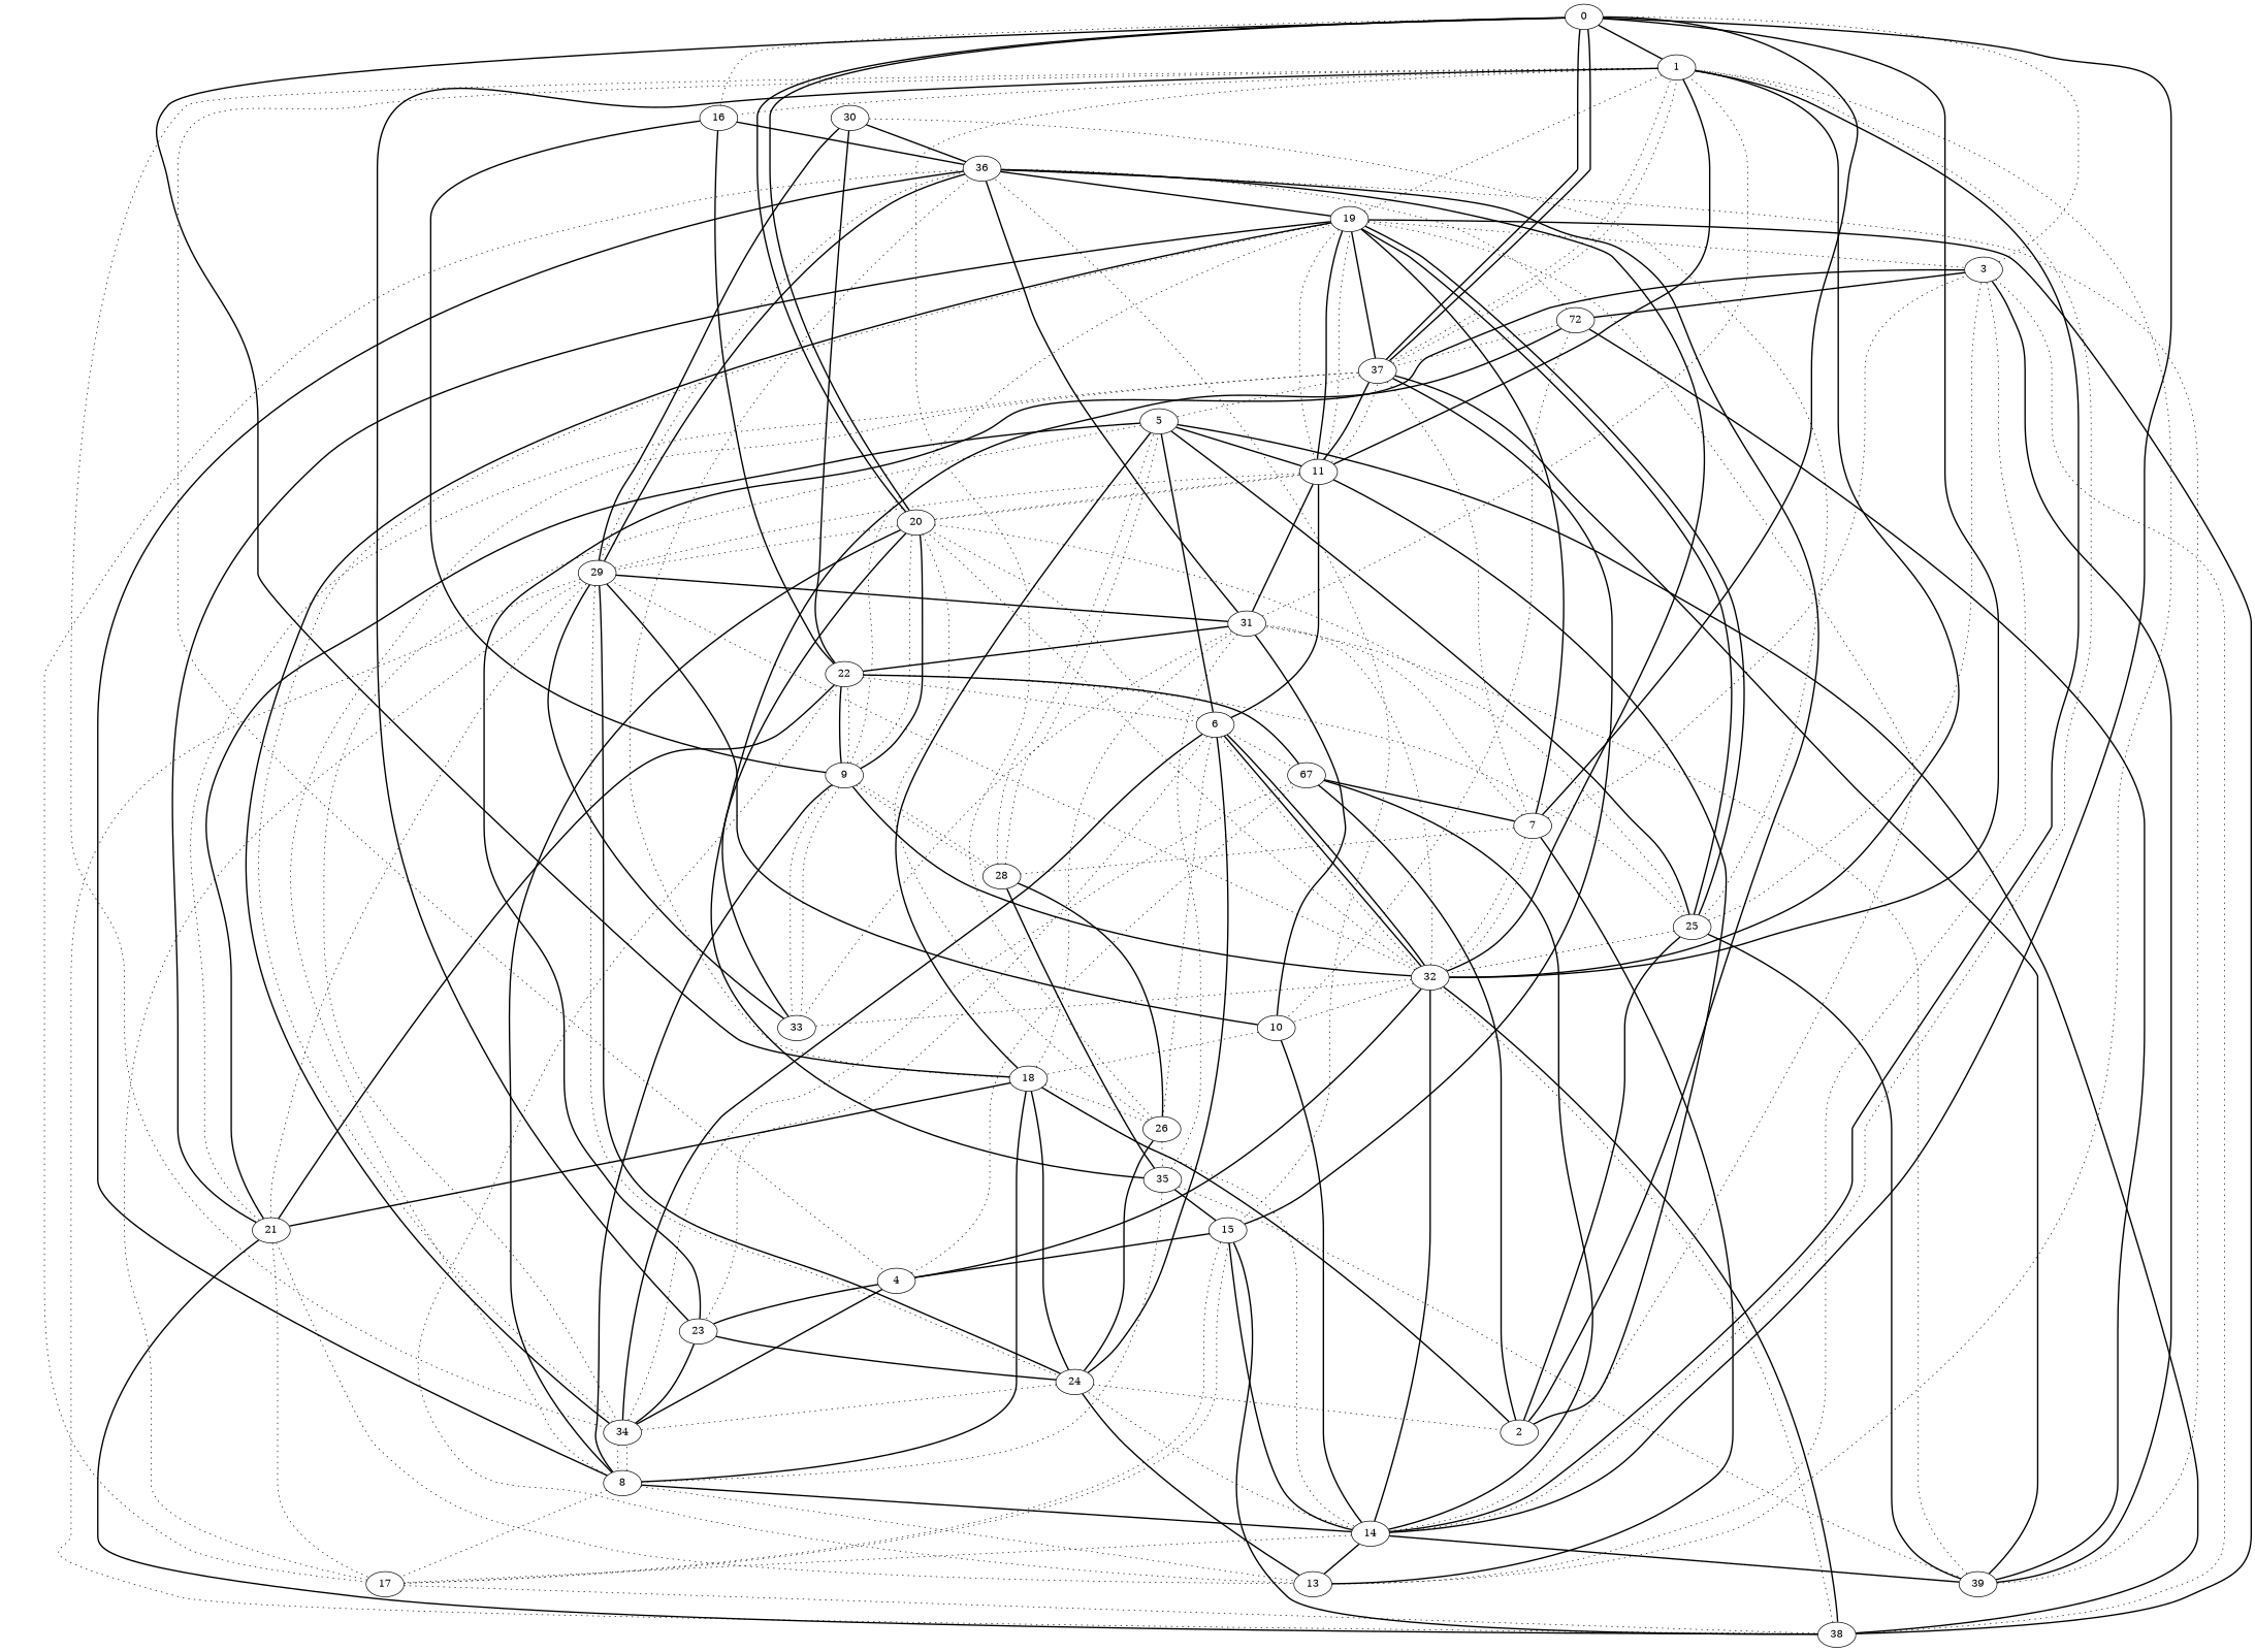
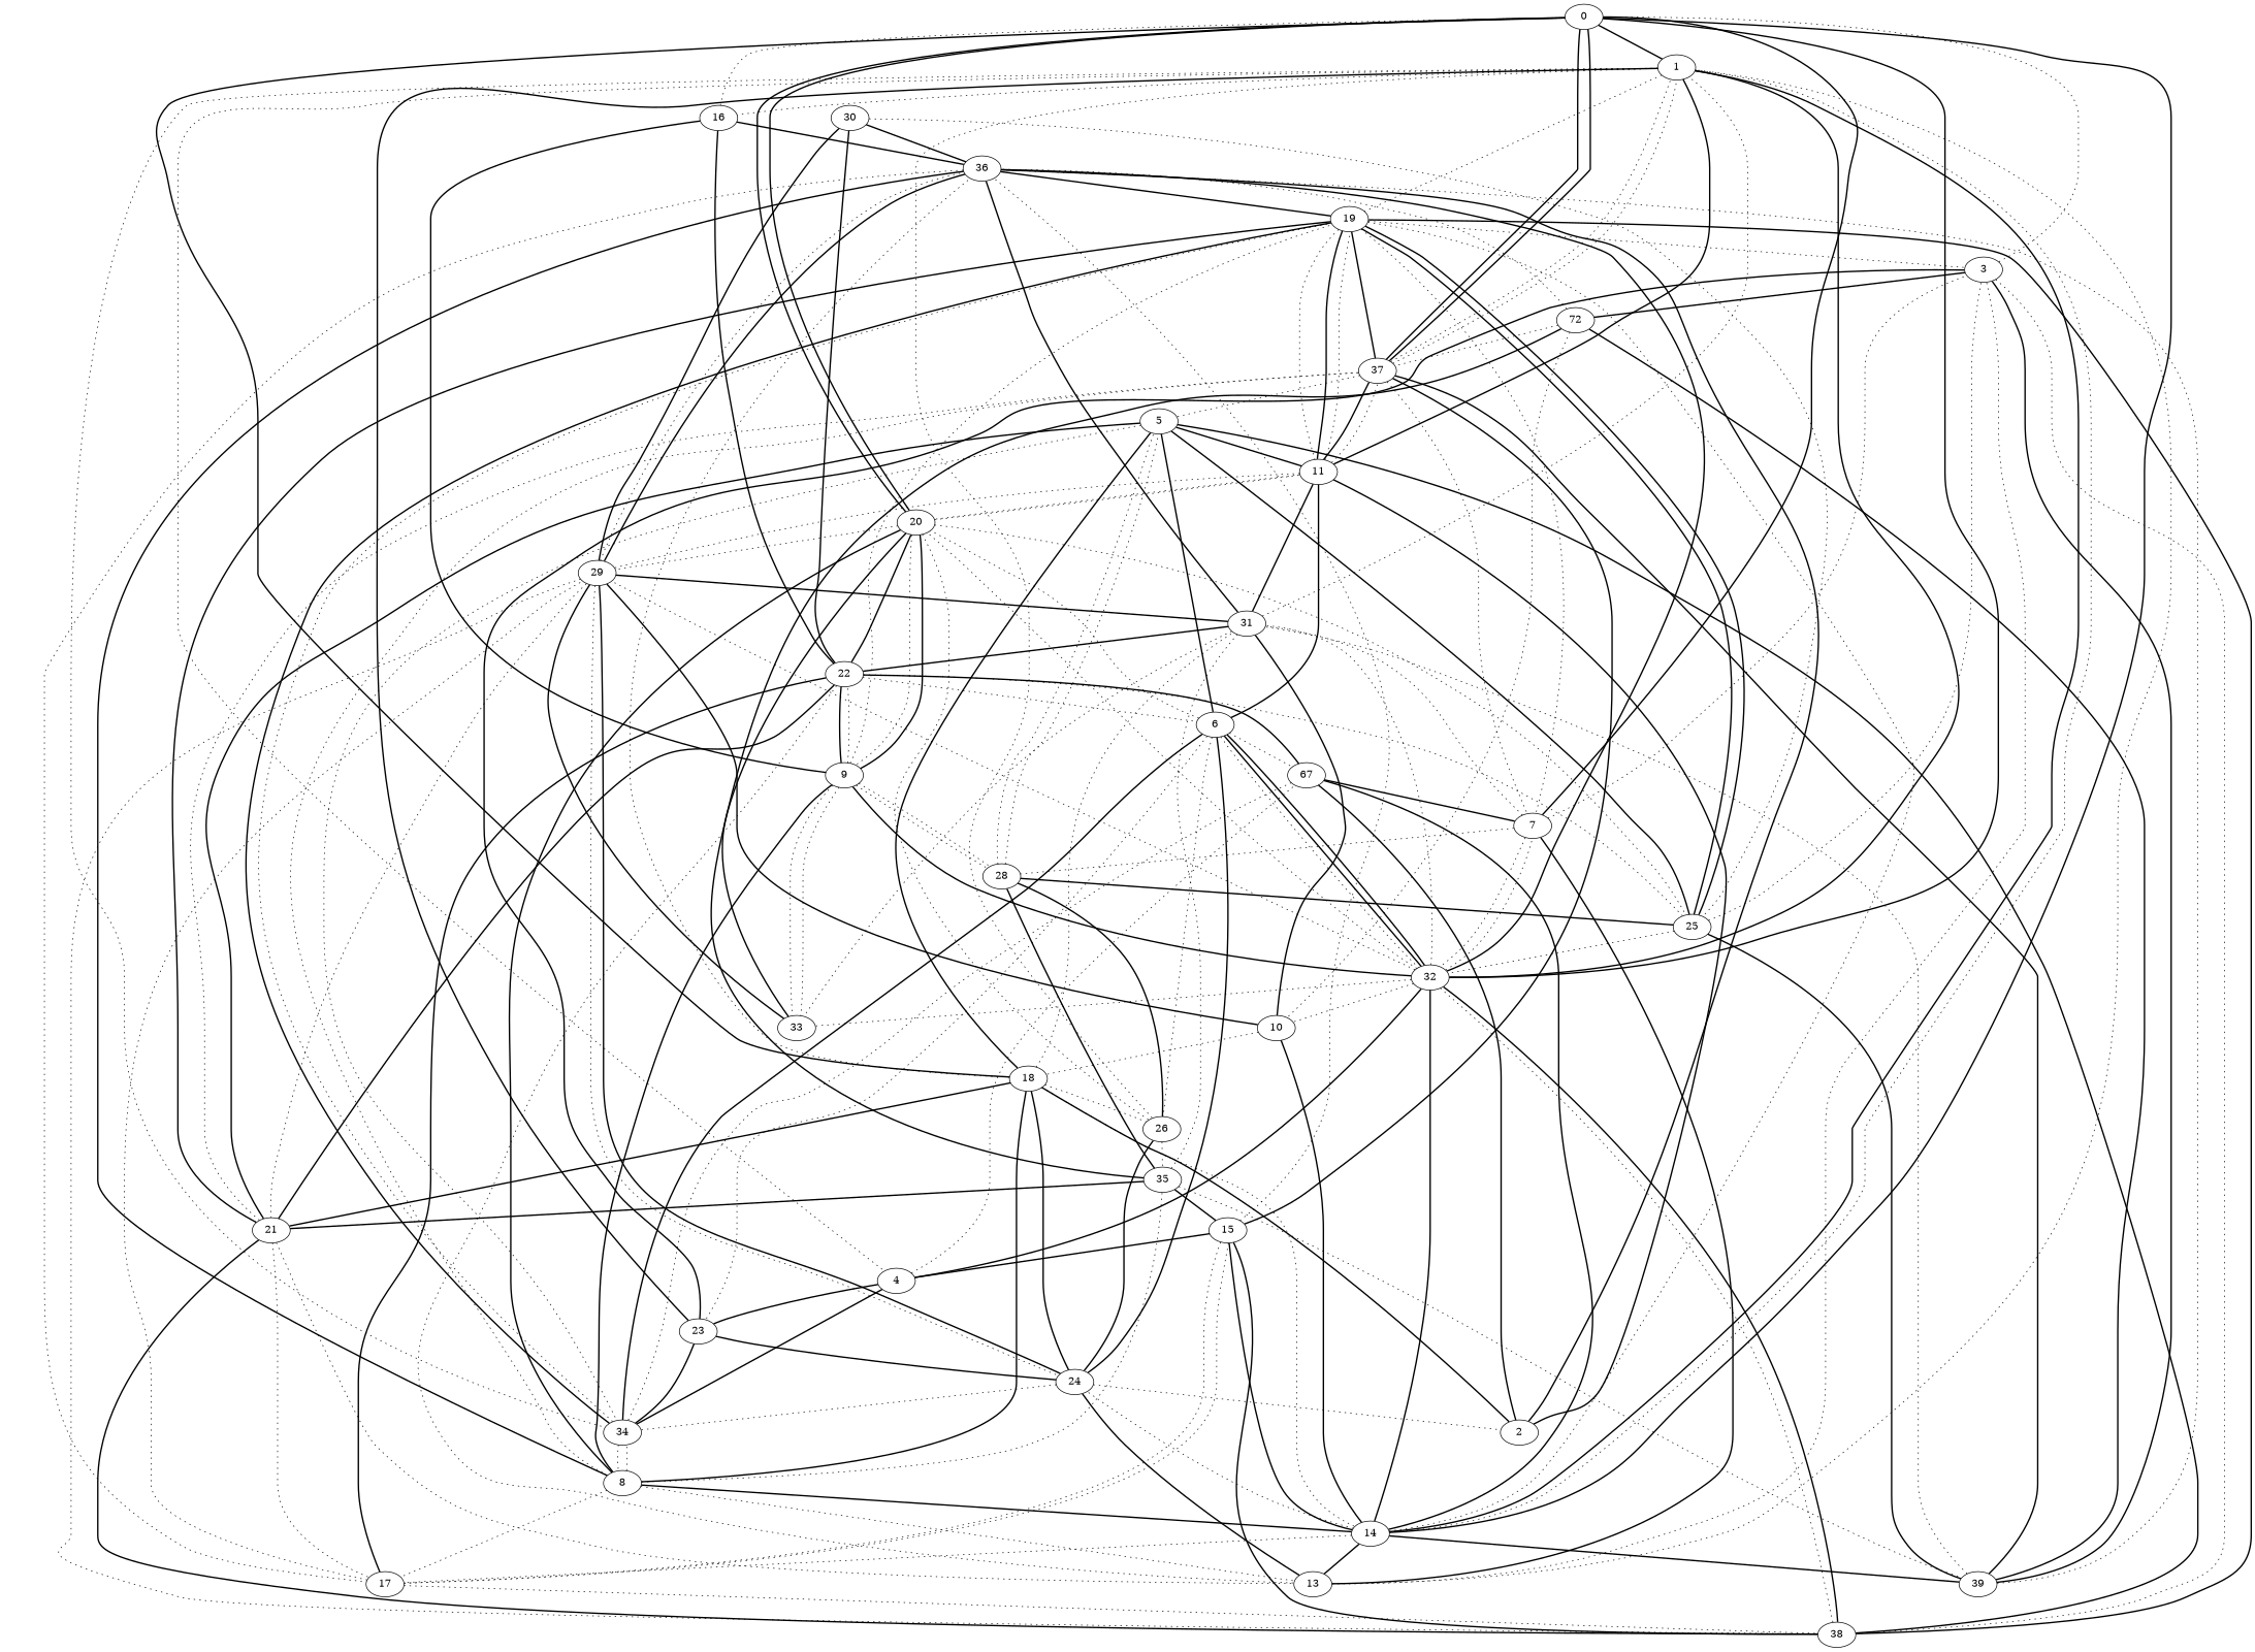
  graph {
    edge [style=bold]
    0
    1
    3
    7
    16
    18
    20
    32
    37
    4
    11
    13
    19
    26
    34
    n16 [label=72]
    23
    38
    39
    28
    31
    36
    9
    5
    14
    21
    25
    8
    22
    29
    6
    33
    10
    n34 [label=67]
    2
    35
    24
    17
    15
    30
    0 -- 1
    0 -- 3 [style=dotted]
    0 -- 7
    0 -- 16 [style=dotted]
    0 -- 18
    0 -- 20
    0 -- 32
    0 -- 37
    1 -- 16 [style=dotted]
    1 -- 4 [style=dotted]
    1 -- 11
    1 -- 13 [style=dotted]
    1 -- 19 [style=dotted]
    1 -- 26 [style=dotted]
    1 -- 34 [style=dotted]
    3 -- n16
    3 -- 23
    3 -- 38 [style=dotted]
    3 -- 39
    7 -- 3 [style=dotted]
    7 -- 32 [style=dotted]
    7 -- 13
    7 -- 28 [style=dotted]
    7 -- 31 [style=dotted]
    16 -- 36
    16 -- 9
    18 -- 26 [style=dotted]
    18 -- 31 [style=dotted]
    18 -- 36 [style=dotted]
    18 -- 5
    18 -- 14 [style=dotted]
    18 -- 21
    20 -- 0
    20 -- 11 [style=dotted]
    20 -- 26 [style=dotted]
    20 -- 9 [style=dotted]
    20 -- 25 [style=dotted]
    20 -- 8
+   20 -- 22
    20 -- 29 [style=dotted]
    32 -- 1
    32 -- 7 [style=dotted]
    32 -- 20 [style=dotted]
    32 -- 38 [style=dotted]
    32 -- 38
    32 -- 31 [style=dotted]
    32 -- 36
    32 -- 29 [style=dotted]
    32 -- 6
    32 -- 6
    32 -- 33 [style=dotted]
    32 -- 10 [style=dotted]
    37 -- 0
    37 -- 1 [style=dotted]
    37 -- 1 [style=dotted]
    37 -- 7 [style=dotted]
    37 -- 19
    37 -- 39
    37 -- 5 [style=dotted]
    4 -- 32
    4 -- 23
    4 -- n34 [style=dotted]
    11 -- 20 [style=dotted]
    11 -- 37
    11 -- 37 [style=dotted]
    11 -- 19 [style=dotted]
    11 -- 31
    11 -- 29 [style=dotted]
    11 -- 6
    11 -- 2
    13 -- 3 [style=dotted]
    19 -- 3 [style=dotted]
-   19 -- 7
+   19 -- 7 [style=dotted]
    19 -- 11 [style=dotted]
    19 -- 11
    19 -- 34
    19 -- 14 [style=dotted]
    19 -- 21
    19 -- 25
    26 -- 28
    26 -- 35 [style=dotted]
    34 -- 4
    34 -- 19 [style=dotted]
    34 -- 23
    34 -- 8 [style=dotted]
    34 -- 6
    n16 -- 37 [style=dotted]
    n16 -- 39
    n16 -- 36 [style=dotted]
    n16 -- 10 [style=dotted]
    23 -- 1
    23 -- 24
    38 -- 19
    38 -- 5
    39 -- 31 [style=dotted]
    39 -- 25
    28 -- 5 [style=dotted]
    28 -- 5 [style=dotted]
    31 -- 1 [style=dotted]
    31 -- 36
    31 -- 22
    31 -- 33 [style=dotted]
    36 -- 19
    36 -- 39 [style=dotted]
    36 -- 2
    36 -- 17 [style=dotted]
    9 -- 20
    9 -- 32
    9 -- 19 [style=dotted]
    9 -- 28 [style=dotted]
    9 -- 28 [style=dotted]
    9 -- 8
    9 -- 22 [style=dotted]
    9 -- 33 [style=dotted]
    9 -- 33 [style=dotted]
    5 -- 11
    5 -- 34 [style=dotted]
    5 -- 25
    5 -- 6
    14 -- 0
    14 -- 1
    14 -- 1 [style=dotted]
    14 -- 32
    14 -- 13
    14 -- 39
    14 -- 10
    14 -- n34
    14 -- 24 [style=dotted]
    14 -- 17 [style=dotted]
    21 -- 37 [style=dotted]
    21 -- 13 [style=dotted]
    21 -- 38
    21 -- 5
    21 -- 22
    21 -- 17 [style=dotted]
    25 -- 3 [style=dotted]
    25 -- 32 [style=dotted]
    25 -- 19
    8 -- 18
    8 -- 37 [style=dotted]
    8 -- 13 [style=dotted]
    8 -- 34 [style=dotted]
    8 -- 36
    8 -- 14
    8 -- 35 [style=dotted]
    8 -- 17 [style=dotted]
    22 -- 16
    22 -- 13 [style=dotted]
    22 -- 9
    22 -- 25 [style=dotted]
    22 -- 6 [style=dotted]
    29 -- 38 [style=dotted]
    29 -- 31
    29 -- 36 [style=dotted]
    29 -- 36
    29 -- 21 [style=dotted]
    29 -- 10
    29 -- 24 [style=dotted]
    6 -- 20 [style=dotted]
    6 -- 32 [style=dotted]
    6 -- 26 [style=dotted]
    6 -- 23 [style=dotted]
    6 -- n34 [style=dotted]
    33 -- 20
    33 -- 29
    10 -- 18 [style=dotted]
    10 -- 31
    n34 -- 7
    n34 -- 34 [style=dotted]
    n34 -- 22
    2 -- 18
-   2 -- 25
+   28 -- 25
    2 -- n34
    35 -- n16
    35 -- 39 [style=dotted]
    35 -- 28
    35 -- 31 [style=dotted]
+   35 -- 21
    35 -- 15
    24 -- 18
    24 -- 13
    24 -- 26
    24 -- 34 [style=dotted]
    24 -- 29
    24 -- 6
    24 -- 2 [style=dotted]
    17 -- 38 [style=dotted]
+   17 -- 22
    17 -- 29 [style=dotted]
    15 -- 37
    15 -- 4
    15 -- 38
    15 -- 36 [style=dotted]
    15 -- 14
    15 -- 17 [style=dotted]
    15 -- 17 [style=dotted]
    30 -- 36
    30 -- 25 [style=dotted]
    30 -- 22
    30 -- 29
  }
